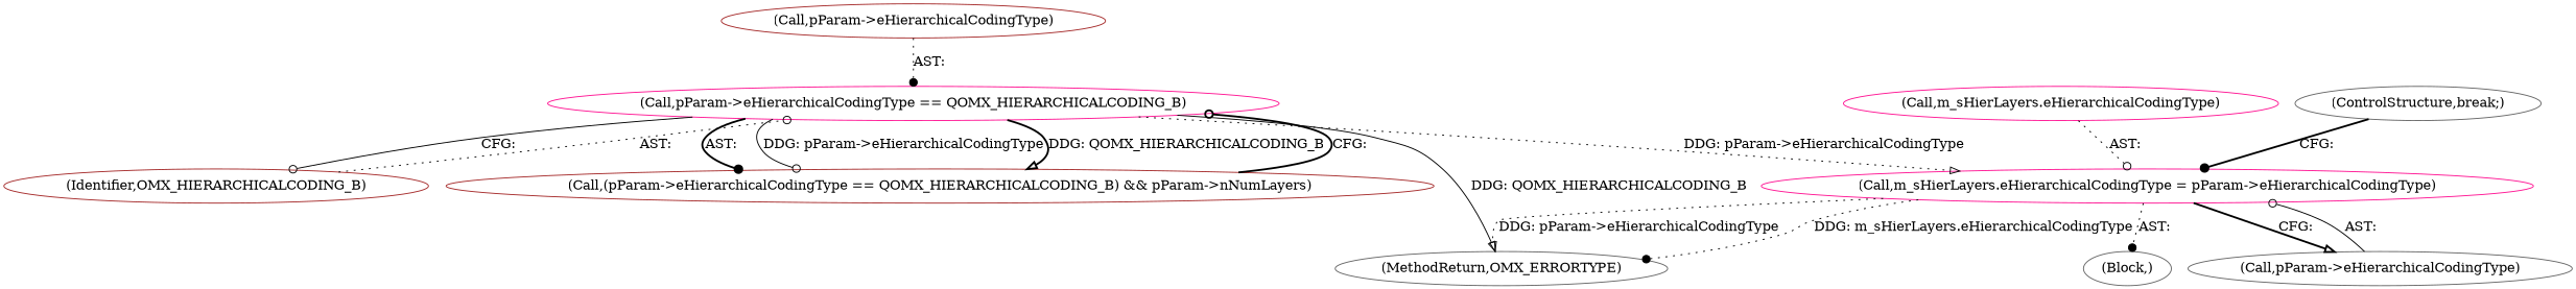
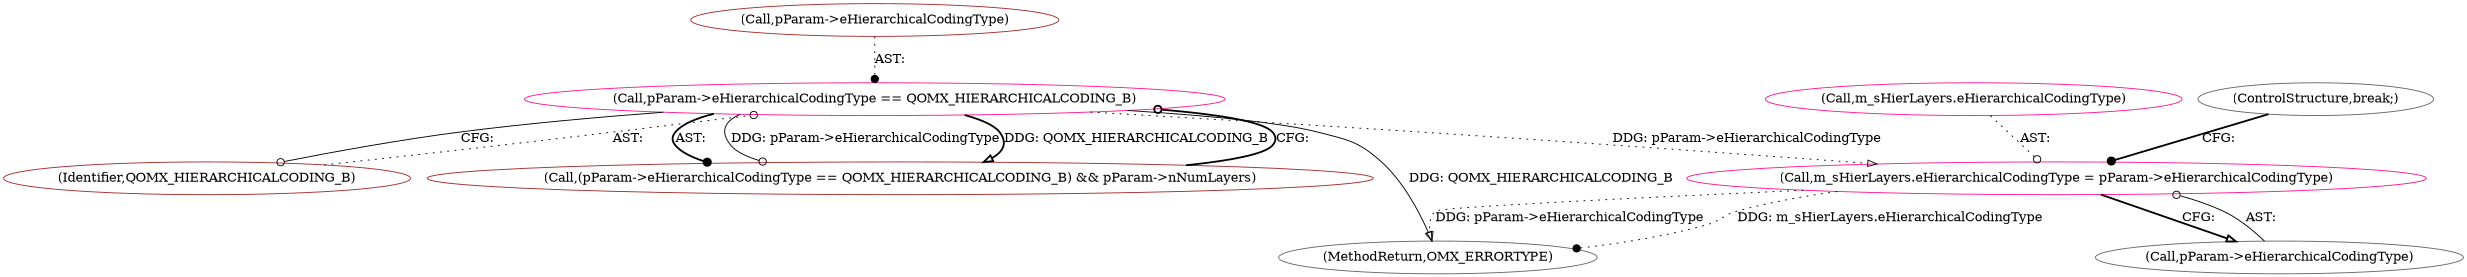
  digraph {
    node [color=gray40]
    edge [arrowhead=odot style=dotted]
    n1 [color=deeppink label="(Call,m_sHierLayers.eHierarchicalCodingType = pParam->eHierarchicalCodingType)"]
    n2 [label="(MethodReturn,OMX_ERRORTYPE)"]
-   n3 [label="(Block,)"]
    n4 [label="(Call,pParam->eHierarchicalCodingType)"]
    n5 [color=deeppink label="(Call,pParam->eHierarchicalCodingType == QOMX_HIERARCHICALCODING_B)"]
-   n6 [color=brown label="(Identifier,OMX_HIERARCHICALCODING_B)"]
+   n6 [color=brown label="(Identifier,QOMX_HIERARCHICALCODING_B)"]
    n7 [color=brown label="(Call,(pParam->eHierarchicalCodingType == QOMX_HIERARCHICALCODING_B) && pParam->nNumLayers)"]
    n8 [color=deeppink label="(Call,m_sHierLayers.eHierarchicalCodingType)"]
    n9 [label="(ControlStructure,break;)"]
    n10 [color=brown label="(Call,pParam->eHierarchicalCodingType)"]
    n1 -> n2 [arrowhead=dot label="DDG: m_sHierLayers.eHierarchicalCodingType"]
    n1 -> n2 [arrowhead=onormal label="DDG: pParam->eHierarchicalCodingType"]
-   n1 -> n3 [arrowhead=dot label="AST: "]
    n1 -> n4 [arrowhead=onormal label="CFG: " style=bold]
    n4 -> n1 [label="AST: " style=solid]
    n5 -> n1 [arrowhead=onormal label="DDG: pParam->eHierarchicalCodingType"]
    n5 -> n2 [arrowhead=onormal label="DDG: QOMX_HIERARCHICALCODING_B" style=solid]
    n5 -> n6 [label="CFG: " style=solid]
    n5 -> n7 [arrowhead=dot label="AST: " style=bold]
    n5 -> n7 [label="DDG: pParam->eHierarchicalCodingType" style=solid]
    n5 -> n7 [arrowhead=onormal label="DDG: QOMX_HIERARCHICALCODING_B" style=bold]
    n6 -> n5 [label="AST: "]
    n7 -> n5 [label="CFG: " style=bold]
    n8 -> n1 [label="AST: "]
    n9 -> n1 [arrowhead=dot label="CFG: " style=bold]
    n10 -> n5 [arrowhead=dot label="AST: "]
  }
